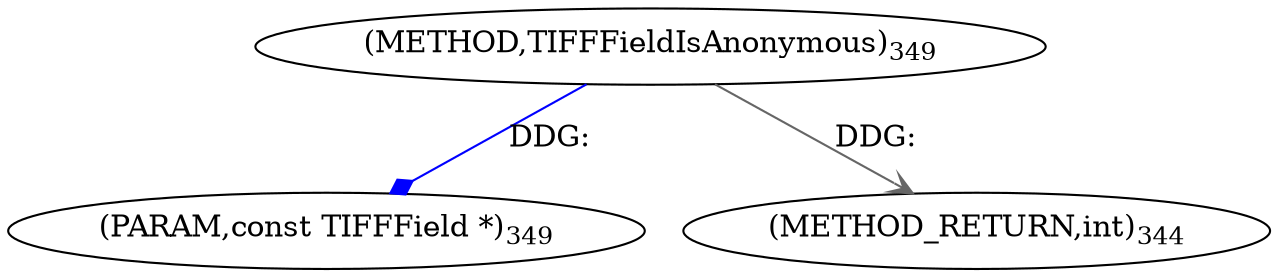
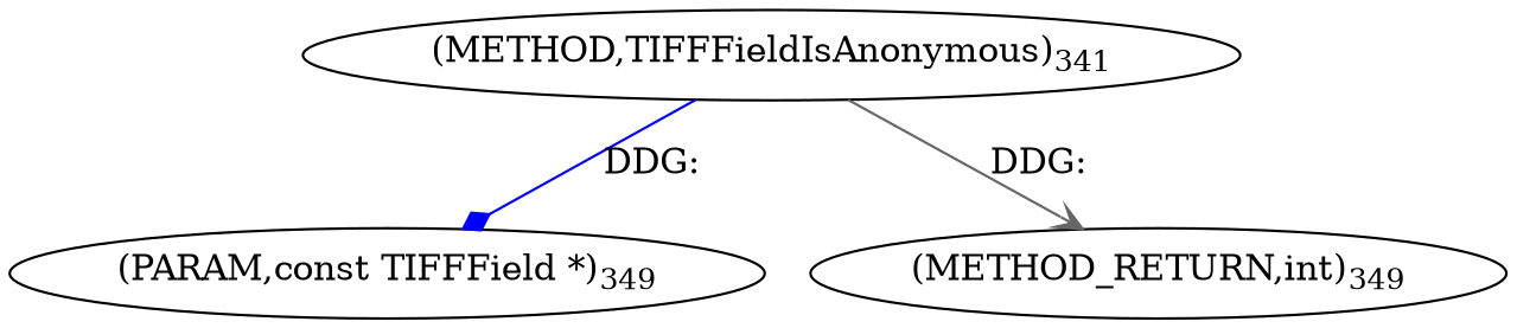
  digraph {
-   n1 [label=<(METHOD,TIFFFieldIsAnonymous)<SUB>349</SUB>>]
+   n1 [label=<(METHOD,TIFFFieldIsAnonymous)<SUB>341</SUB>>]
    n2 [label=<(PARAM,const TIFFField *)<SUB>349</SUB>>]
-   n3 [label=<(METHOD_RETURN,int)<SUB>344</SUB>>]
+   n3 [label=<(METHOD_RETURN,int)<SUB>349</SUB>>]
    n1 -> n2 [arrowhead=diamond color=blue label="DDG: "]
    n1 -> n3 [arrowhead=vee color=gray40 label="DDG: "]
  }
